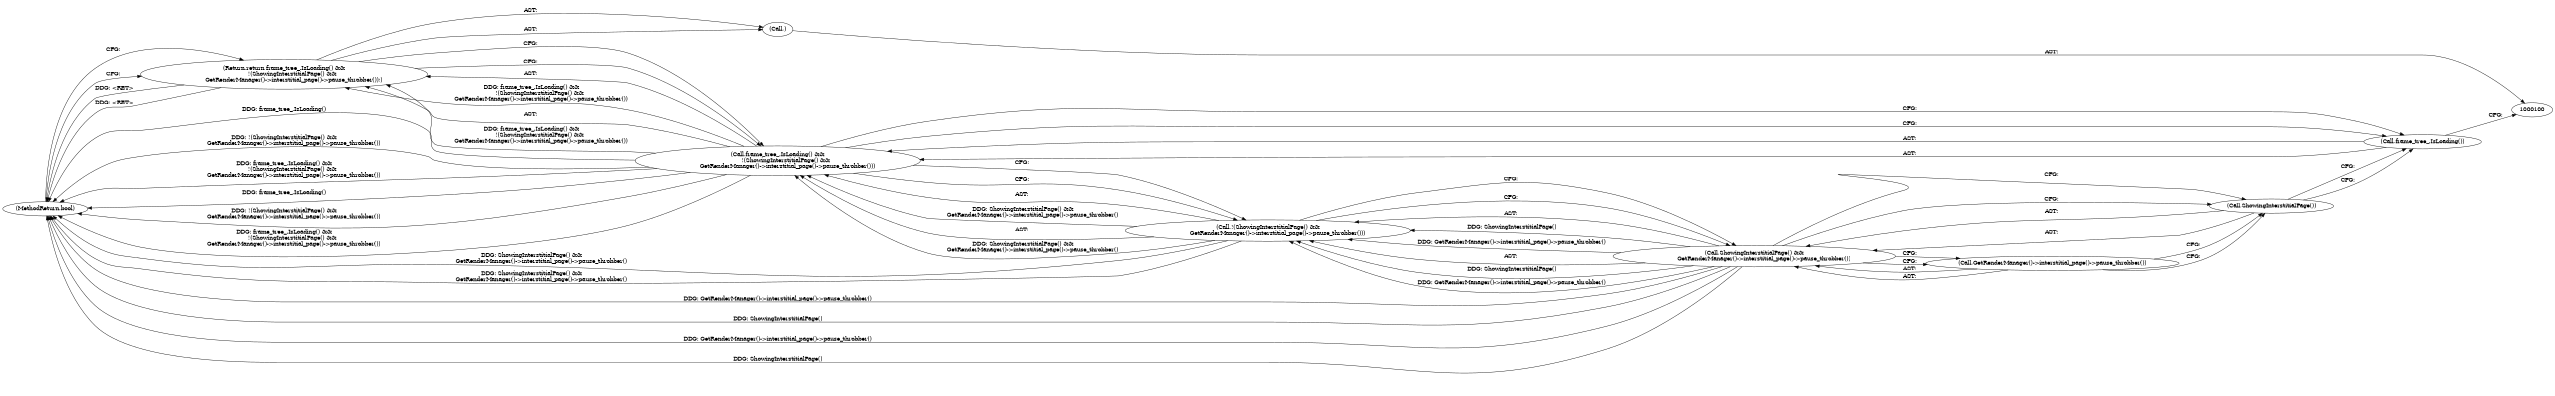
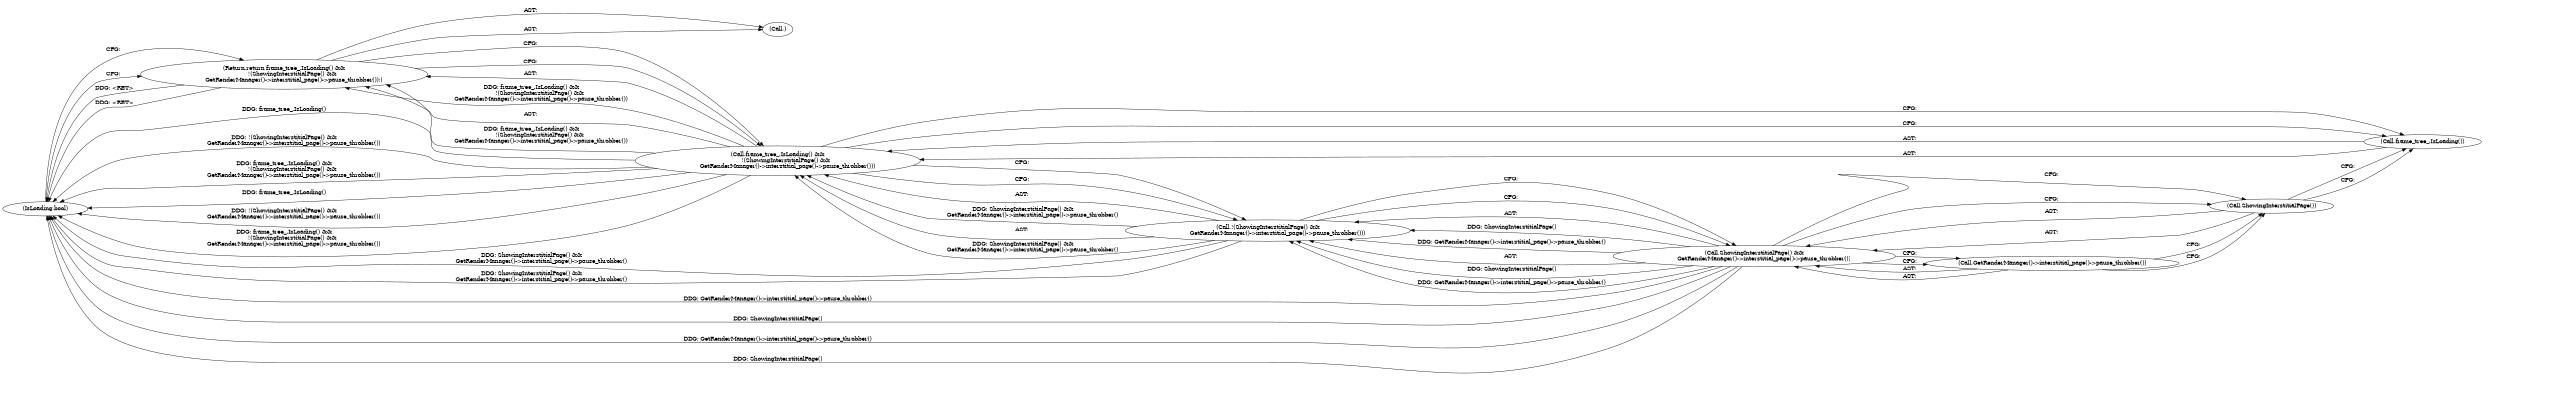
  digraph {
    rankdir=LR
-   n1 [label="(MethodReturn,bool)"]
+   n1 [label="(IsLoading,bool)"]
    n2 [label="(Return,return frame_tree_.IsLoading() &&\n         !(ShowingInterstitialPage() &&\n           GetRenderManager()->interstitial_page()->pause_throbber());)"]
    n3 [label="(Call,)"]
    n4 [label="(Call,frame_tree_.IsLoading() &&\n         !(ShowingInterstitialPage() &&\n           GetRenderManager()->interstitial_page()->pause_throbber()))"]
-   1000100
    n6 [label="(Call,frame_tree_.IsLoading())"]
    n7 [label="(Call,!(ShowingInterstitialPage() &&\n           GetRenderManager()->interstitial_page()->pause_throbber()))"]
    n8 [label="(Call,ShowingInterstitialPage() &&\n           GetRenderManager()->interstitial_page()->pause_throbber())"]
    n9 [label="(Call,ShowingInterstitialPage())"]
    n10 [label="(Call,GetRenderManager()->interstitial_page()->pause_throbber())"]
    n1 -> n2 [label="CFG: "]
    n1 -> n2 [label="CFG: "]
    n2 -> n1 [label="DDG: <RET>"]
    n2 -> n1 [label="DDG: <RET>"]
    n2 -> n3 [label="AST: "]
    n2 -> n3 [label="AST: "]
    n2 -> n4 [label="CFG: "]
    n2 -> n4 [label="CFG: "]
-   n3 -> 1000100 [label="AST: "]
    n4 -> n1 [label="DDG: frame_tree_.IsLoading()"]
    n4 -> n1 [label="DDG: !(ShowingInterstitialPage() &&\n           GetRenderManager()->interstitial_page()->pause_throbber())"]
    n4 -> n1 [label="DDG: frame_tree_.IsLoading() &&\n         !(ShowingInterstitialPage() &&\n           GetRenderManager()->interstitial_page()->pause_throbber())"]
    n4 -> n1 [label="DDG: frame_tree_.IsLoading()"]
    n4 -> n1 [label="DDG: !(ShowingInterstitialPage() &&\n           GetRenderManager()->interstitial_page()->pause_throbber())"]
    n4 -> n1 [label="DDG: frame_tree_.IsLoading() &&\n         !(ShowingInterstitialPage() &&\n           GetRenderManager()->interstitial_page()->pause_throbber())"]
    n4 -> n2 [label="AST: "]
    n4 -> n2 [label="DDG: frame_tree_.IsLoading() &&\n         !(ShowingInterstitialPage() &&\n           GetRenderManager()->interstitial_page()->pause_throbber())"]
    n4 -> n2 [label="AST: "]
    n4 -> n2 [label="DDG: frame_tree_.IsLoading() &&\n         !(ShowingInterstitialPage() &&\n           GetRenderManager()->interstitial_page()->pause_throbber())"]
    n4 -> n6 [label="CFG: "]
    n4 -> n6 [label="CFG: "]
    n4 -> n7 [label="CFG: "]
    n4 -> n7 [label="CFG: "]
    n6 -> n4 [label="AST: "]
    n6 -> n4 [label="AST: "]
-   n6 -> 1000100 [label="CFG: "]
    n7 -> n1 [label="DDG: ShowingInterstitialPage() &&\n           GetRenderManager()->interstitial_page()->pause_throbber()"]
    n7 -> n1 [label="DDG: ShowingInterstitialPage() &&\n           GetRenderManager()->interstitial_page()->pause_throbber()"]
    n7 -> n4 [label="AST: "]
    n7 -> n4 [label="DDG: ShowingInterstitialPage() &&\n           GetRenderManager()->interstitial_page()->pause_throbber()"]
    n7 -> n4 [label="AST: "]
    n7 -> n4 [label="DDG: ShowingInterstitialPage() &&\n           GetRenderManager()->interstitial_page()->pause_throbber()"]
    n7 -> n8 [label="CFG: "]
    n7 -> n8 [label="CFG: "]
    n8 -> n1 [label="DDG: GetRenderManager()->interstitial_page()->pause_throbber()"]
    n8 -> n1 [label="DDG: ShowingInterstitialPage()"]
    n8 -> n1 [label="DDG: GetRenderManager()->interstitial_page()->pause_throbber()"]
    n8 -> n1 [label="DDG: ShowingInterstitialPage()"]
    n8 -> n7 [label="AST: "]
    n8 -> n7 [label="DDG: ShowingInterstitialPage()"]
    n8 -> n7 [label="DDG: GetRenderManager()->interstitial_page()->pause_throbber()"]
    n8 -> n7 [label="AST: "]
    n8 -> n7 [label="DDG: ShowingInterstitialPage()"]
    n8 -> n7 [label="DDG: GetRenderManager()->interstitial_page()->pause_throbber()"]
    n8 -> n9 [label="CFG: "]
    n8 -> n9 [label="CFG: "]
    n8 -> n10 [label="CFG: "]
    n8 -> n10 [label="CFG: "]
    n9 -> n6 [label="CFG: "]
    n9 -> n6 [label="CFG: "]
    n9 -> n8 [label="AST: "]
    n9 -> n8 [label="AST: "]
    n10 -> n8 [label="AST: "]
    n10 -> n8 [label="AST: "]
    n10 -> n9 [label="CFG: "]
    n10 -> n9 [label="CFG: "]
  }
